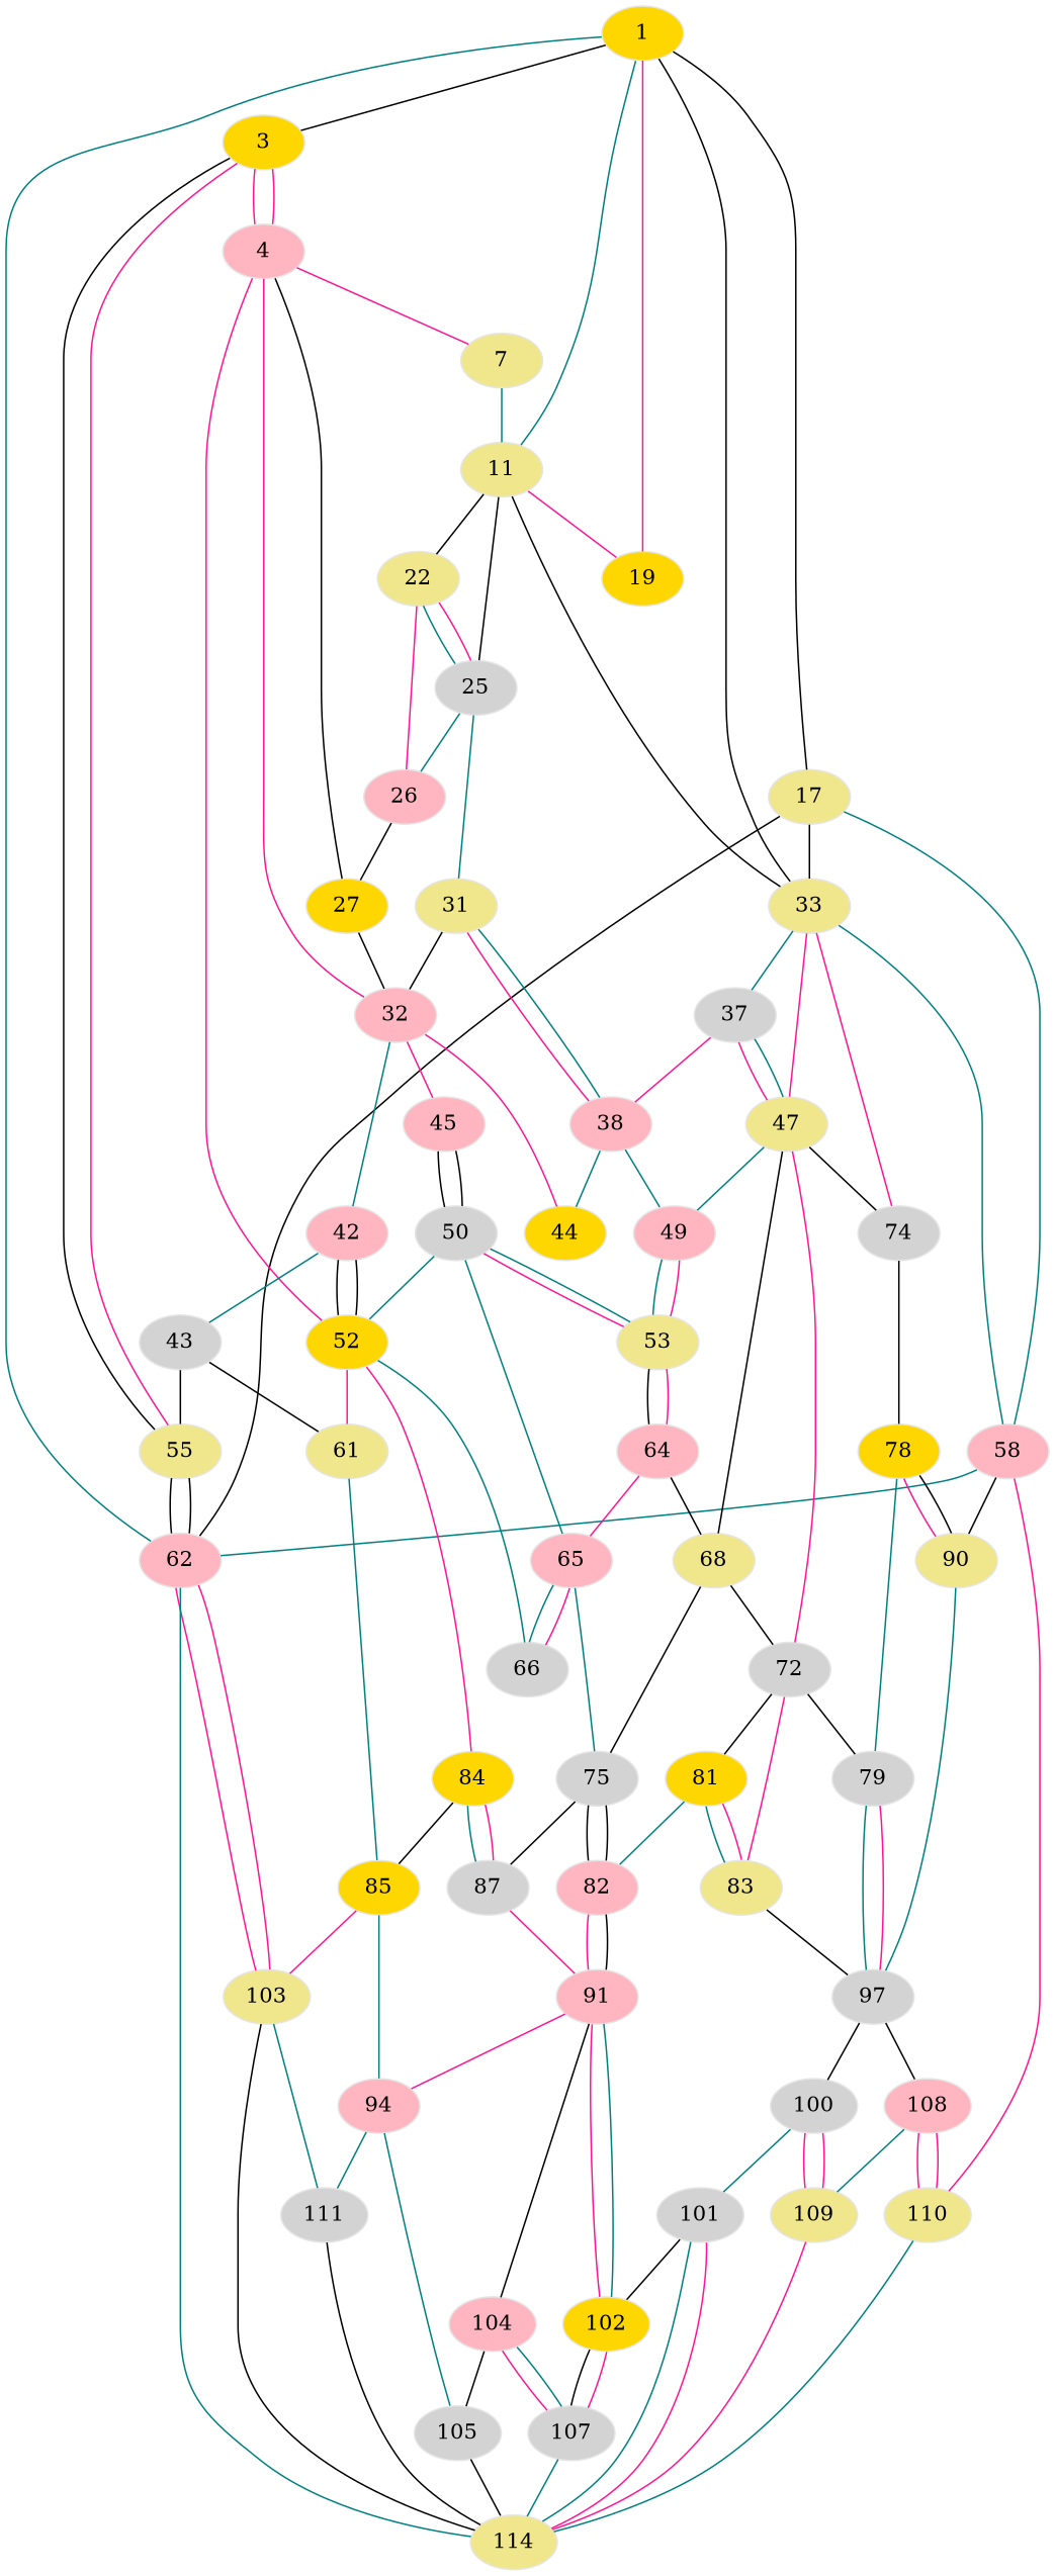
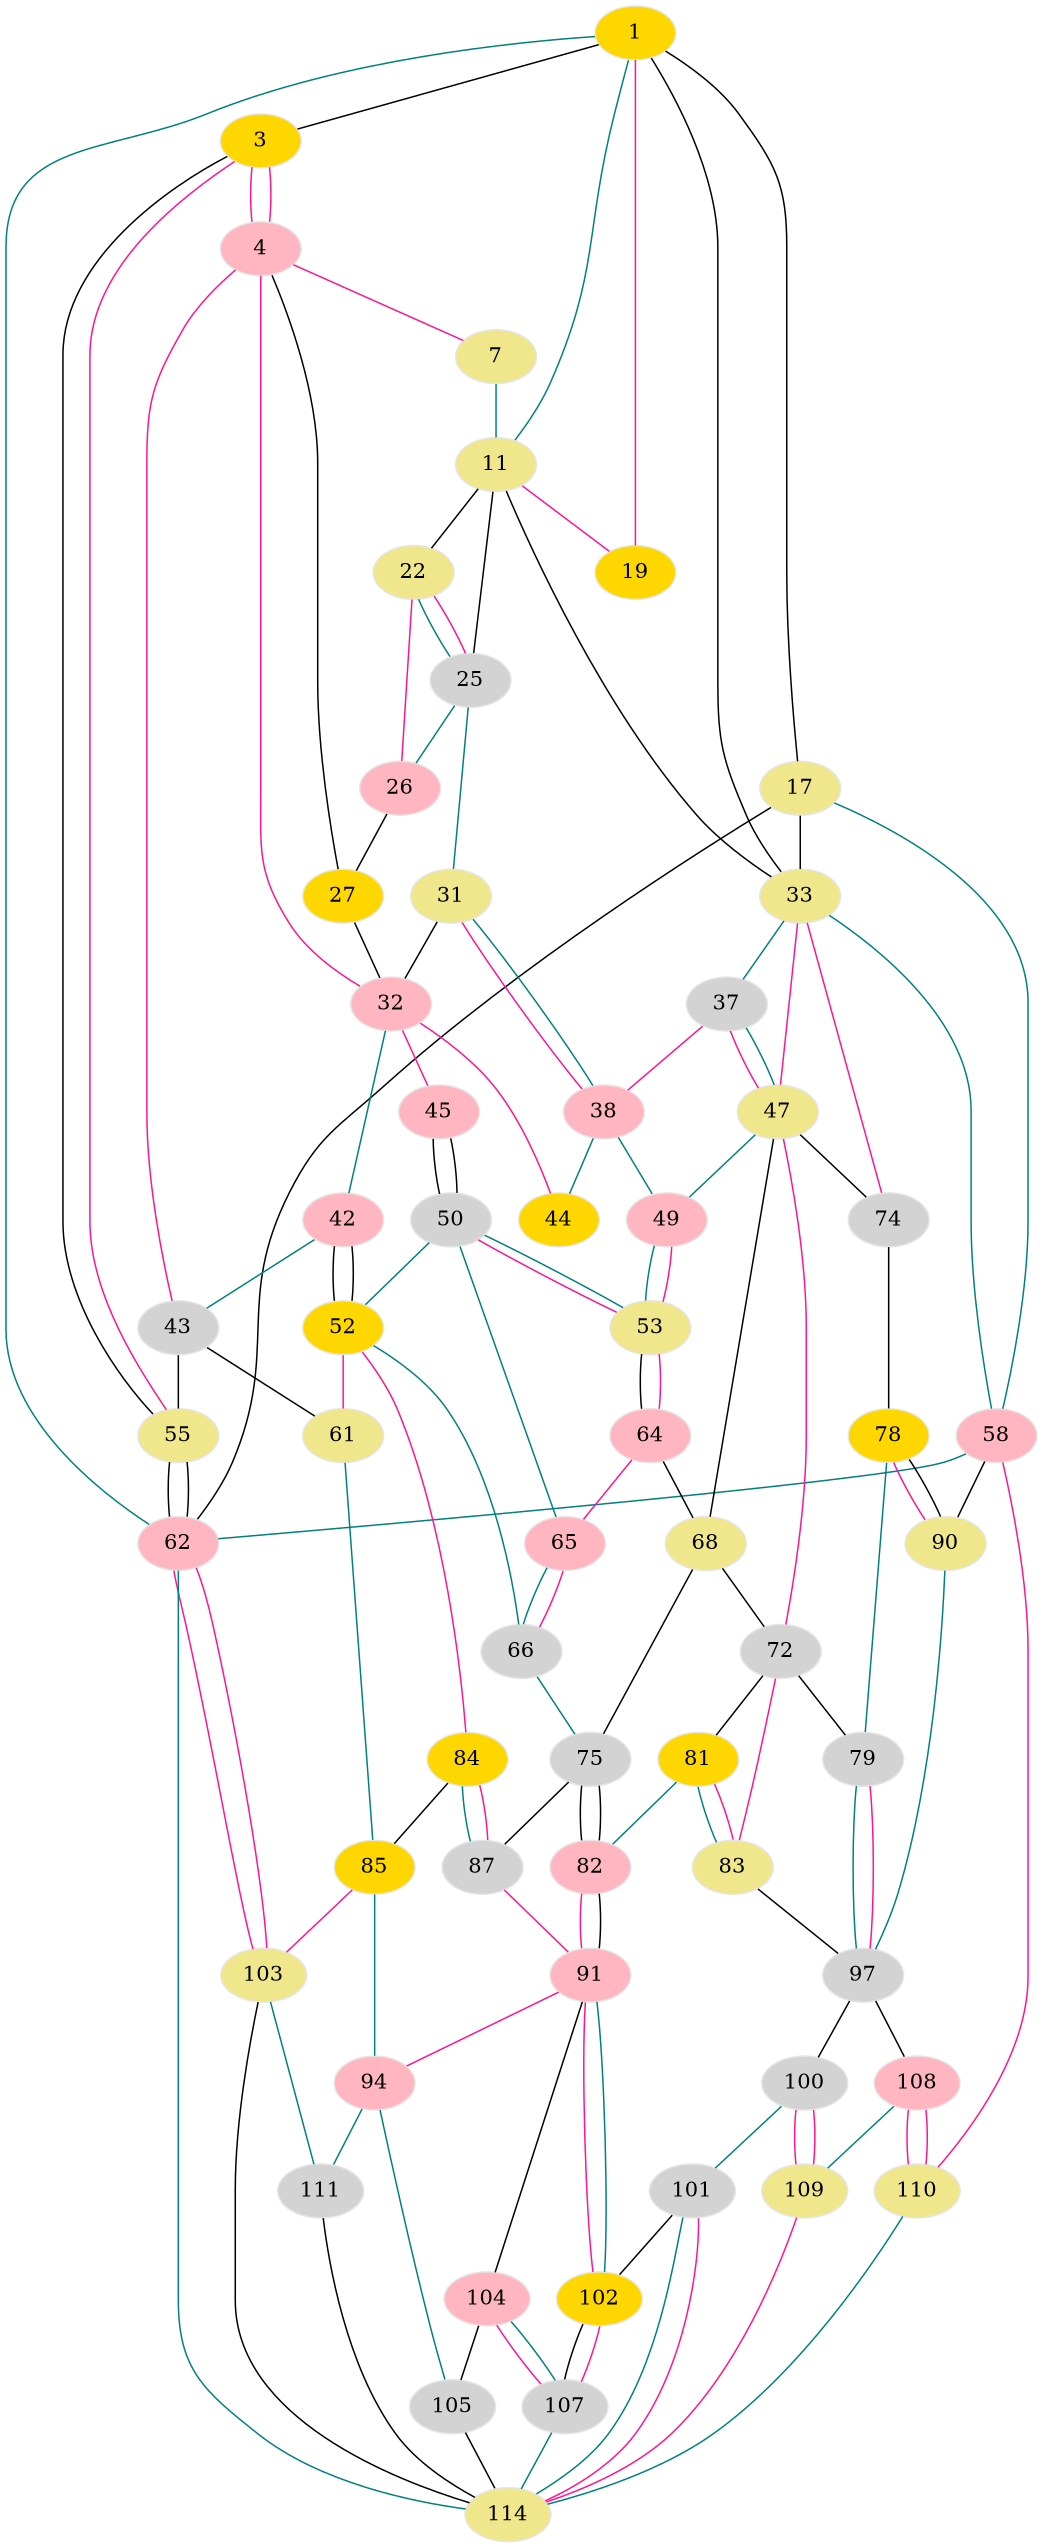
  graph {
    node [color=gray90 fillcolor=khaki style=filled]
    edge [color=black]
    1 [fillcolor=gold super="+2+9"]
    3 [fillcolor=gold]
    11 [super="+12+20"]
    17 [super="+36"]
    19 [fillcolor=gold]
    33 [super="+34"]
    62 [fillcolor=lightpink super="+63"]
    4 [fillcolor=lightpink super="+5"]
    55
    22 [super="+23"]
    25 [fillcolor=lightgrey super="+28"]
    58 [fillcolor=lightpink super="+88"]
    37 [fillcolor=lightgrey]
    47 [super="+48+57"]
    74 [fillcolor=lightgrey super="+77"]
    103 [super="+112"]
    114 [super="+118+115"]
    7 [super="+8"]
    27 [fillcolor=gold super="+29"]
    32 [fillcolor=lightpink super="+39"]
    43 [fillcolor=lightgrey super="+54"]
    42 [fillcolor=lightpink]
    44 [fillcolor=gold]
    45 [fillcolor=lightpink]
    61
    26 [fillcolor=lightpink]
    31
    90
    110
    38 [fillcolor=lightpink super="+46"]
    49 [fillcolor=lightpink]
    52 [fillcolor=gold super="+60"]
    50 [fillcolor=lightgrey super="+51"]
    68 [super="+69"]
    72 [fillcolor=lightgrey super="+80+73"]
    78 [fillcolor=gold]
    53
    66 [fillcolor=lightgrey]
    84 [fillcolor=gold]
    85 [fillcolor=gold super="+86"]
    65 [fillcolor=lightpink]
    75 [fillcolor=lightgrey super="+76"]
    79 [fillcolor=lightgrey]
    81 [fillcolor=gold]
    83
    64 [fillcolor=lightpink]
    87 [fillcolor=lightgrey]
    97 [fillcolor=lightgrey super="+99+98"]
    94 [fillcolor=lightpink super="+106+95"]
    111 [fillcolor=lightgrey]
    82 [fillcolor=lightpink]
    91 [fillcolor=lightpink super="+92"]
    100 [fillcolor=lightgrey]
    108 [fillcolor=lightpink]
    102 [fillcolor=gold]
    104 [fillcolor=lightpink]
    105 [fillcolor=lightgrey]
    107 [fillcolor=lightgrey]
    101 [fillcolor=lightgrey]
    109
    1 -- 3
    1 -- 11 [color=teal]
    1 -- 17 [weight=2]
    1 -- 19 [color=deeppink weight=2]
    1 -- 33
    1 -- 62 [color=teal]
    3 -- 4 [color=deeppink]
    3 -- 4 [color=deeppink]
    3 -- 55
    3 -- 55 [color=deeppink]
    11 -- 19 [color=deeppink]
    11 -- 33
    11 -- 22 [weight=2]
    11 -- 25
    17 -- 33
    17 -- 62
    17 -- 58 [color=teal]
    33 -- 58 [color=teal]
    33 -- 37 [color=teal]
    33 -- 47 [color=deeppink]
    33 -- 74 [color=deeppink]
    62 -- 103 [color=deeppink]
    62 -- 103 [color=deeppink]
    62 -- 114 [color=teal weight=2]
    4 -- 7 [color=deeppink]
    4 -- 27 [weight=2]
    4 -- 32 [color=deeppink]
-   4 -- 52 [color=deeppink]
+   4 -- 43 [color=deeppink]
    55 -- 62
    55 -- 62
    22 -- 25 [color=teal]
    22 -- 25 [color=deeppink]
    22 -- 26 [color=deeppink]
    25 -- 26 [color=teal]
    25 -- 31 [color=teal]
    58 -- 62 [color=teal]
    58 -- 90
    58 -- 110 [color=deeppink]
    37 -- 47 [color=deeppink]
    37 -- 47 [color=teal]
    37 -- 38 [color=deeppink]
    47 -- 74 [weight=2]
    47 -- 49 [color=teal]
    47 -- 68
    47 -- 72 [color=deeppink]
    74 -- 78
    103 -- 114
    103 -- 111 [color=teal]
    7 -- 11 [color=teal weight=2]
    27 -- 32
    32 -- 42 [color=teal]
    32 -- 44 [color=deeppink]
    32 -- 45 [color=deeppink]
    43 -- 55
    43 -- 61
    42 -- 43 [color=teal]
    42 -- 52
    42 -- 52
    45 -- 50
    45 -- 50
    61 -- 85 [color=teal]
    26 -- 27
    31 -- 32
    31 -- 38 [color=deeppink]
    31 -- 38 [color=teal]
    90 -- 97 [color=teal]
    110 -- 114 [color=teal]
    38 -- 44 [color=teal]
    38 -- 49 [color=teal]
    49 -- 53 [color=teal]
    49 -- 53 [color=deeppink]
    52 -- 61 [color=deeppink]
    52 -- 66 [color=teal]
    52 -- 84 [color=deeppink]
    50 -- 52 [color=teal]
    50 -- 53 [color=deeppink]
    50 -- 53 [color=teal]
    50 -- 65 [color=teal]
    68 -- 72
    68 -- 75
    72 -- 79
    72 -- 81
    72 -- 83 [color=deeppink]
    78 -- 90 [color=deeppink]
    78 -- 90
    78 -- 79 [color=teal]
    53 -- 64
    53 -- 64 [color=deeppink]
-   65 -- 75 [color=teal]
+   66 -- 75 [color=teal]
    84 -- 85
    84 -- 87 [color=teal]
    84 -- 87 [color=deeppink]
    85 -- 103 [color=deeppink]
    85 -- 94 [color=teal weight=2]
    65 -- 66 [color=teal]
    65 -- 66 [color=deeppink]
    75 -- 87
    75 -- 82
    75 -- 82
    79 -- 97 [color=teal]
    79 -- 97 [color=deeppink]
    81 -- 83 [color=teal]
    81 -- 83 [color=deeppink]
    81 -- 82 [color=teal]
    83 -- 97
    64 -- 68
    64 -- 65 [color=deeppink]
    87 -- 91 [color=deeppink]
    97 -- 100
    97 -- 108
    94 -- 111 [color=teal]
    94 -- 105 [color=teal]
    111 -- 114
    82 -- 91 [color=deeppink]
    82 -- 91
    91 -- 94 [color=deeppink]
    91 -- 102 [color=deeppink]
    91 -- 102 [color=teal]
    91 -- 104
    100 -- 101 [color=teal]
    100 -- 109 [color=deeppink]
    100 -- 109 [color=deeppink]
    108 -- 110 [color=deeppink]
    108 -- 110 [color=deeppink]
    108 -- 109 [color=teal]
    102 -- 107
    102 -- 107 [color=deeppink]
    104 -- 105
    104 -- 107 [color=deeppink]
    104 -- 107 [color=teal]
    105 -- 114
    107 -- 114 [color=teal]
    101 -- 114 [color=teal]
    101 -- 114 [color=deeppink]
    101 -- 102
    109 -- 114 [color=deeppink]
  }
